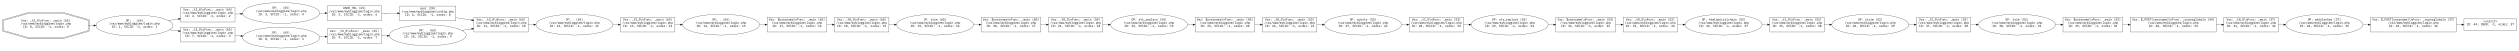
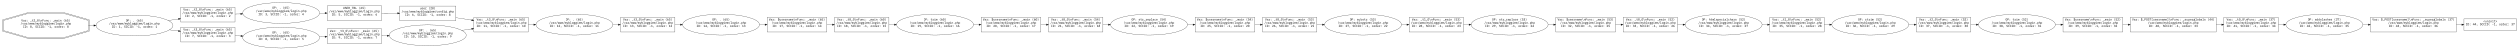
  digraph {
    rankdir=LR
    fontname="IBM Plex Mono"
    node [shape=box fontname="IBM Plex Mono"]
    edge [fontname="IBM Plex Mono"]
    n1 [label="Var: _t2_0\\nFunc: _main (65)\n/var/www/mybloggiem/login.php\nID: 0, SCCID: -1, order: 0\n\n" shape=doubleoctagon]
    n2 [label="OP: . (65)\n/var/www/mybloggiem/login.php\nID: 1, SCCID: -1, order: 1\n\n" shape=ellipse]
    n3 [label="Var: _t2_0\\nFunc: _main (65)\n/var/www/mybloggiem/login.php\nID: 2, SCCID: -1, order: 2\n\n"]
    n4 [label="Var: _t3_0\\nFunc: _main (65)\n/var/www/mybloggiem/login.php\nID: 7, SCCID: -1, order: 3\n\n"]
    n5 [label="OP: . (65)\n/var/www/mybloggiem/login.php\nID: 3, SCCID: -1, order: 4\n\n" shape=ellipse]
    n6 [label="USER_TBL (65)\n/var/www/mybloggiem/login.php\nID: 5, SCCID: -1, order: 6\n\n"]
    n7 [label="user (20)\n/var/www/mybloggiem/config.php\nID: 6, SCCID: -1, order: 8\n\n"]
    n8 [label="Var: _t3_0\\nFunc: _main (65)\n/var/www/mybloggiem/login.php\nID: 11, SCCID: -1, order: 10\n\n"]
    n9 [label="OP: . (65)\n/var/www/mybloggiem/login.php\nID: 8, SCCID: -1, order: 5\n\n" shape=ellipse]
    n10 [label="Var: _t3_0\\nFunc: _main (65)\n/var/www/mybloggiem/login.php\nID: 9, SCCID: -1, order: 7\n\n"]
    n11 [label="OP: . (65)\n/var/www/mybloggiem/login.php\nID: 10, SCCID: -1, order: 9\n\n" shape=ellipse]
    n12 [label="OP: . (65)\n/var/www/mybloggiem/login.php\nID: 12, SCCID: -1, order: 11\n\n" shape=ellipse]
    n13 [label="Var: _t3_0\\nFunc: _main (65)\n/var/www/mybloggiem/login.php\nID: 13, SCCID: -1, order: 12\n\n"]
    n14 [label="OP: . (65)\n/var/www/mybloggiem/login.php\nID: 14, SCCID: -1, order: 13\n\n" shape=ellipse]
    n15 [label="Var: $username\\nFunc: _main (65)\n/var/www/mybloggiem/login.php\nID: 17, SCCID: -1, order: 14\n\n"]
    n16 [label="Var: _t0_0\\nFunc: _main (60)\n/var/www/mybloggiem/login.php\nID: 18, SCCID: -1, order: 15\n\n"]
    n17 [label="OP: trim (60)\n/var/www/mybloggiem/login.php\nID: 19, SCCID: -1, order: 16\n\n" shape=ellipse]
    n18 [label="Var: $username\\nFunc: _main (60)\n/var/www/mybloggiem/login.php\nID: 20, SCCID: -1, order: 17\n\n"]
    n19 [label="Var: _t0_0\\nFunc: _main (54)\n/var/www/mybloggiem/login.php\nID: 21, SCCID: -1, order: 18\n\n"]
    n20 [label="OP: str_replace (54)\n/var/www/mybloggiem/login.php\nID: 22, SCCID: -1, order: 19\n\n" shape=ellipse]
    n21 [label="Var: $username\\nFunc: _main (54)\n/var/www/mybloggiem/login.php\nID: 25, SCCID: -1, order: 20\n\n"]
    n22 [label="Var: _t0_0\\nFunc: _main (53)\n/var/www/mybloggiem/login.php\nID: 26, SCCID: -1, order: 21\n\n"]
    n23 [label="OP: substr (53)\n/var/www/mybloggiem/login.php\nID: 27, SCCID: -1, order: 22\n\n" shape=ellipse]
    n24 [label="Var: _t1_0\\nFunc: _main (53)\n/var/www/mybloggiem/login.php\nID: 28, SCCID: -1, order: 23\n\n"]
    n25 [label="OP: str_replace (53)\n/var/www/mybloggiem/login.php\nID: 29, SCCID: -1, order: 24\n\n" shape=ellipse]
    n26 [label="Var: $username\\nFunc: _main (53)\n/var/www/mybloggiem/login.php\nID: 32, SCCID: -1, order: 25\n\n"]
    n27 [label="Var: _t0_0\\nFunc: _main (52)\n/var/www/mybloggiem/login.php\nID: 33, SCCID: -1, order: 26\n\n"]
    n28 [label="OP: htmlspecialchars (52)\n/var/www/mybloggiem/login.php\nID: 34, SCCID: -1, order: 27\n\n" shape=ellipse]
    n29 [label="Var: _t1_0\\nFunc: _main (52)\n/var/www/mybloggiem/login.php\nID: 35, SCCID: -1, order: 28\n\n"]
    n30 [label="OP: rtrim (52)\n/var/www/mybloggiem/login.php\nID: 36, SCCID: -1, order: 29\n\n" shape=ellipse]
    n31 [label="Var: _t2_0\\nFunc: _main (52)\n/var/www/mybloggiem/login.php\nID: 37, SCCID: -1, order: 30\n\n"]
    n32 [label="OP: trim (52)\n/var/www/mybloggiem/login.php\nID: 38, SCCID: -1, order: 31\n\n" shape=ellipse]
    n33 [label="Var: $username\\nFunc: _main (52)\n/var/www/mybloggiem/login.php\nID: 39, SCCID: -1, order: 32\n\n"]
    n34 [label="Var: $_POST[username]\\nFunc: _superglobals (44)\n/var/www/mybloggiem/login.php\nID: 40, SCCID: -1, order: 33\n\n"]
    n35 [label="Var: _t0_0\\nFunc: _main (37)\n/var/www/mybloggiem/login.php\nID: 41, SCCID: -1, order: 34\n\n"]
    n36 [label="OP: addslashes (37)\n/var/www/mybloggiem/login.php\nID: 42, SCCID: -1, order: 35\n\n" shape=ellipse]
    n37 [label="Var: $_POST[username]\\nFunc: _superglobals (37)\n/var/www/mybloggiem/login.php\nID: 43, SCCID: -1, order: 36\n\n"]
-   n38 [label="<uninit>\nID: 44, USER: -1, order: 37\n\n"]
+   n38 [label="<uninit>\nID: 44, SCCID: -1, order: 37\n\n"]
    n1 -> n2
    n2 -> n3
    n2 -> n4
    n3 -> n5
    n4 -> n9
    n5 -> n6
    n6 -> n7
    n7 -> n8
    n8 -> n12
    n9 -> n10
    n10 -> n11
    n11 -> n8
    n12 -> n13
    n13 -> n14
    n14 -> n15
    n15 -> n16
    n16 -> n17
    n17 -> n18
    n18 -> n19
    n19 -> n20
    n20 -> n21
    n21 -> n22
    n22 -> n23
    n23 -> n24
    n24 -> n25
    n25 -> n26
    n26 -> n27
    n27 -> n28
    n28 -> n29
    n29 -> n30
    n30 -> n31
    n31 -> n32
    n32 -> n33
    n33 -> n34
    n34 -> n35
    n35 -> n36
    n36 -> n37
    n37 -> n38
  }
